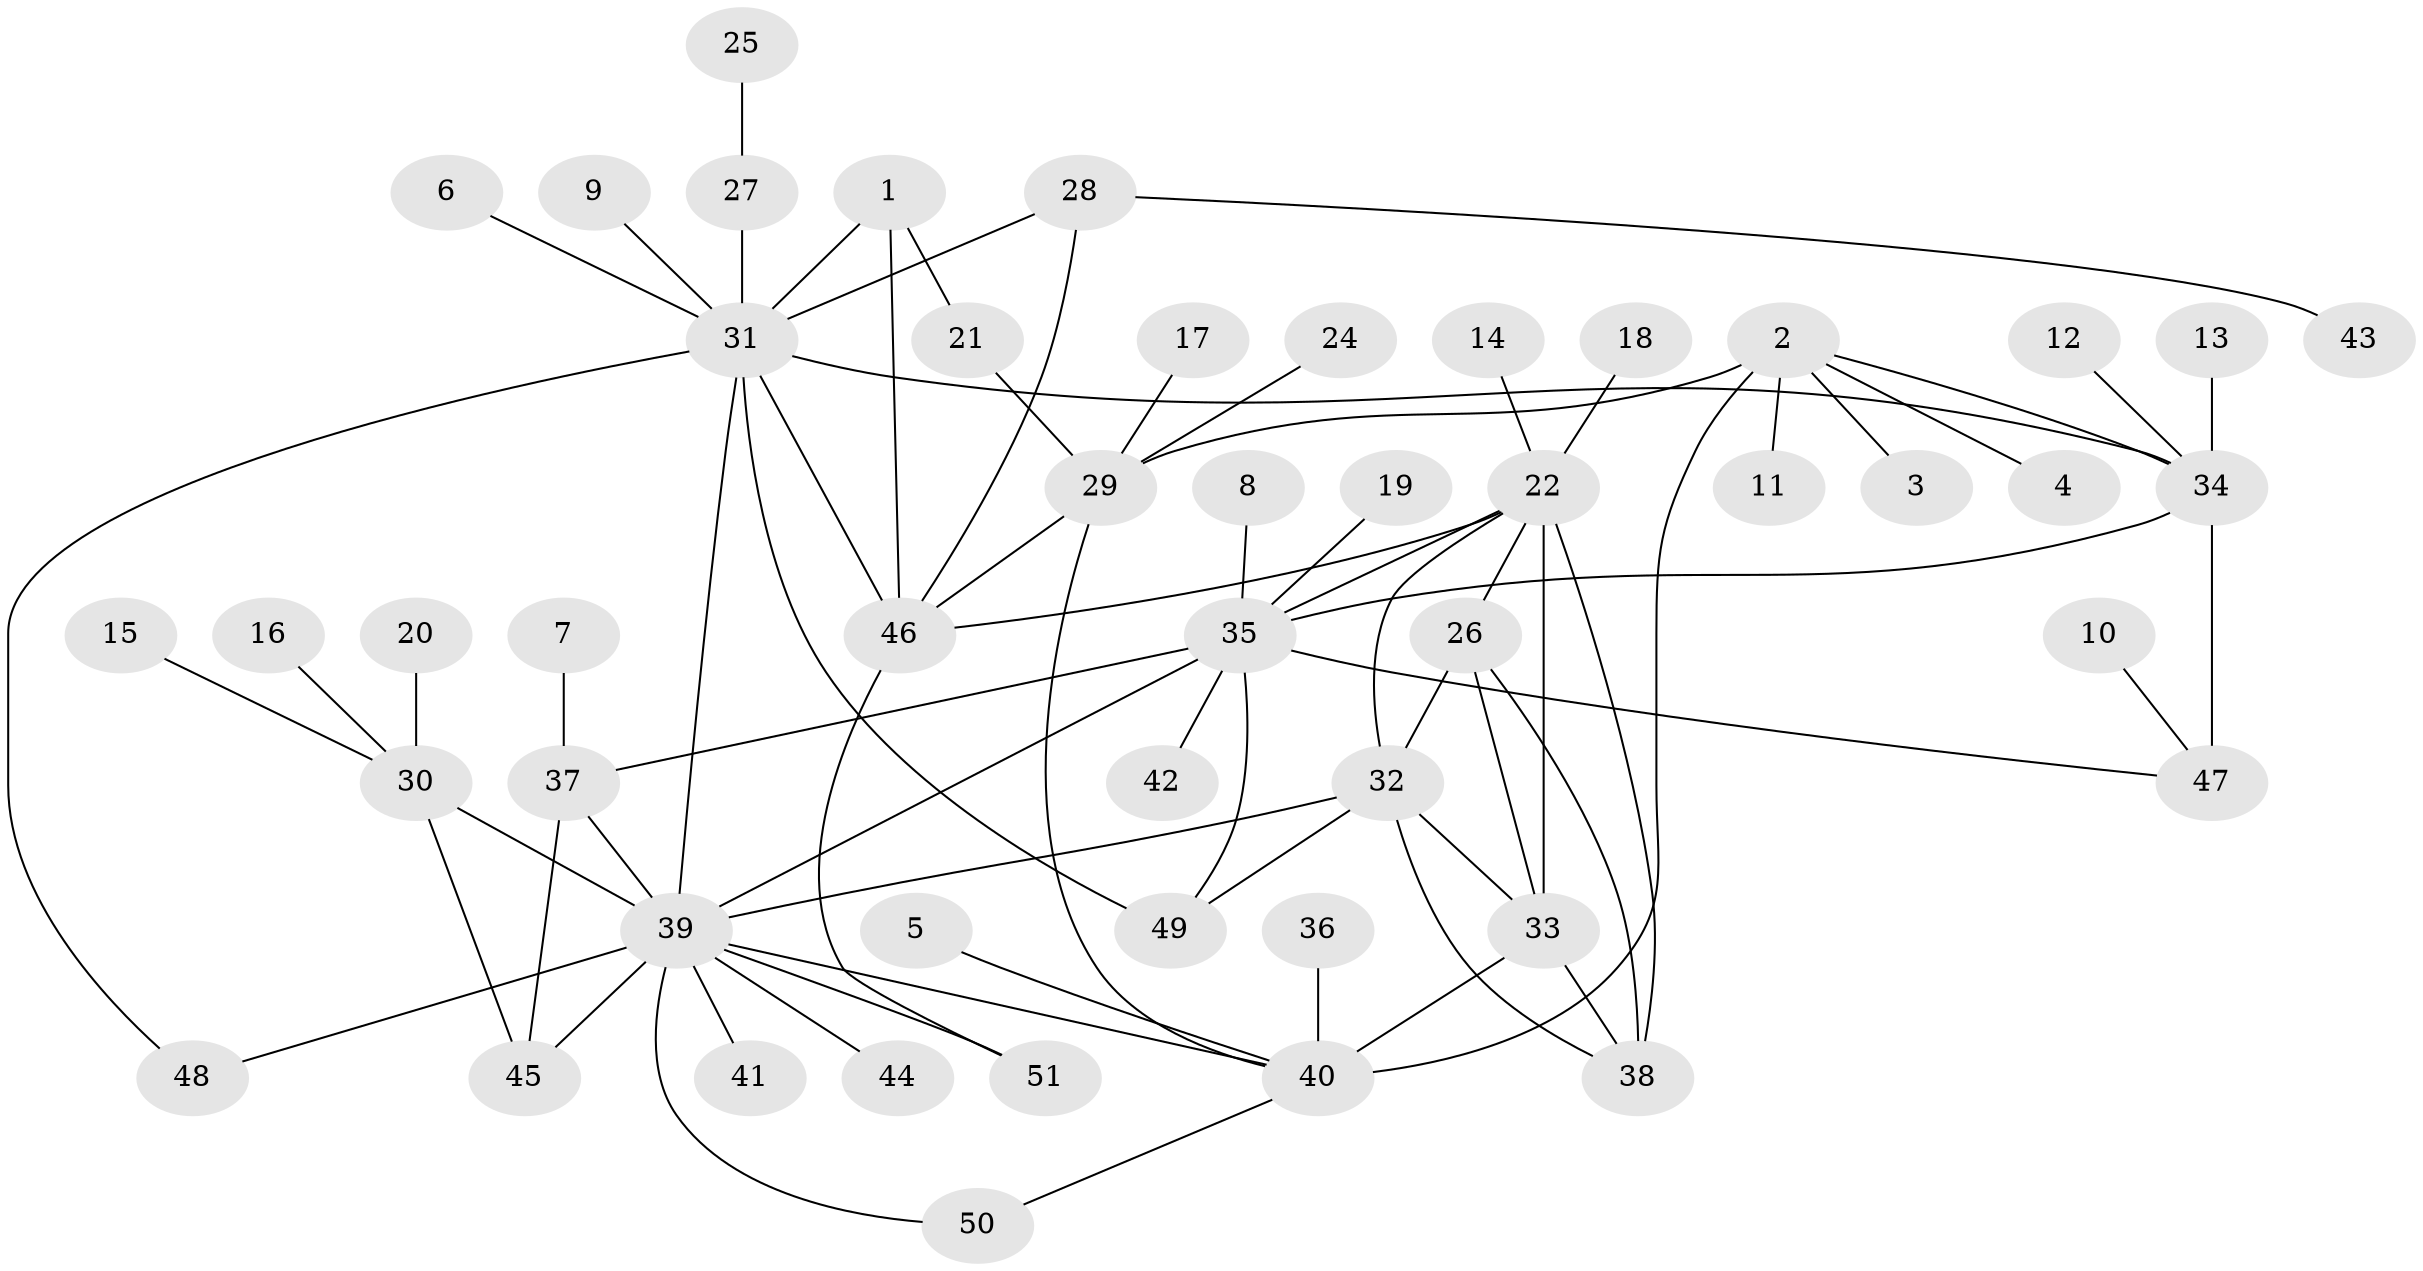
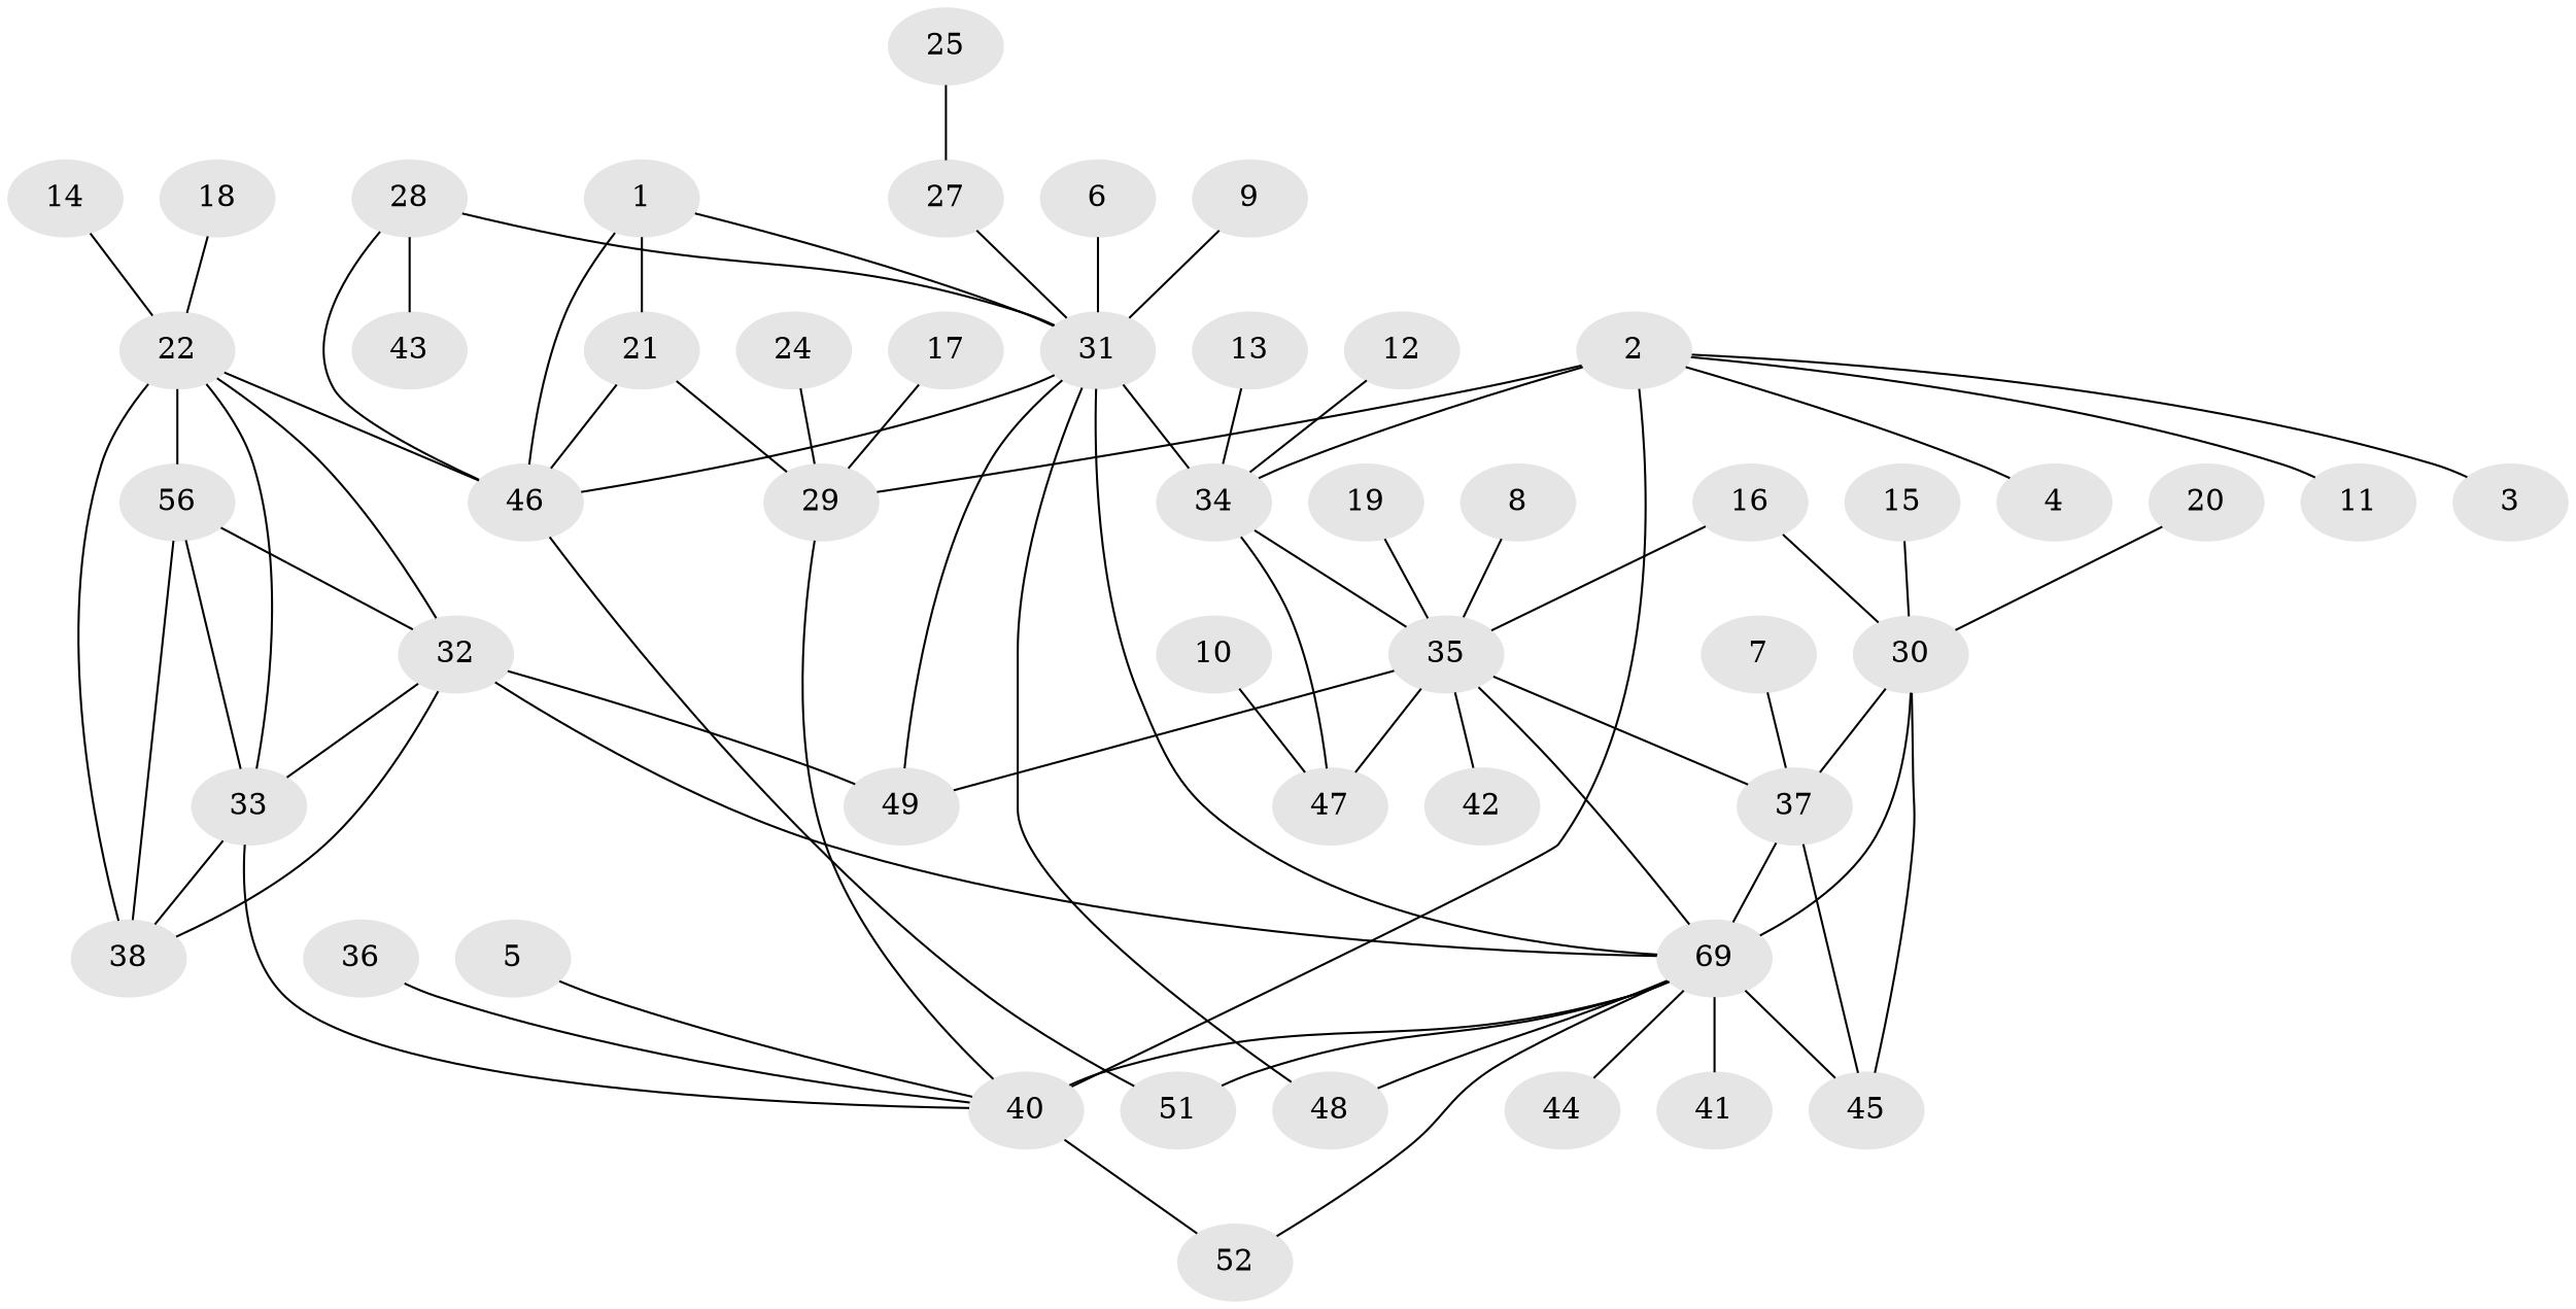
  graph {
    node [color=gray90 style=filled]
    edge [weight=1.0]
    1
    31
    46
    21
    28
    43
    34
-   39
+   39 [label=69]
    48
    49
    51
    2
    3
    4
    11
    29
    40
    35
    47
-   50
+   50 [label=52]
    5
    6
    7
    37
    45
    8
    42
    9
    10
    12
    13
    14
    22
-   26
+   26 [label=56]
    32
    33
    38
    15
    30
    16
    17
    18
    19
    20
    24
    25
    27
    41
    44
    36
    1 -- 31 [weight=2.0]
    1 -- 46 [weight=2.0]
    1 -- 21 [weight=2.0]
    31 -- 46
    31 -- 34
    31 -- 39 [weight=2.0]
    31 -- 48
    31 -- 49
    46 -- 51
    21 -- 29
    28 -- 31
    28 -- 46
    28 -- 43
    34 -- 35 [weight=2.0]
    34 -- 47 [weight=4.0]
    39 -- 48
    39 -- 51
    39 -- 40
    39 -- 50
    39 -- 45 [weight=2.0]
    39 -- 41
    39 -- 44
    2 -- 34
    2 -- 3
    2 -- 4
    2 -- 11
    2 -- 29 [weight=3.0]
    2 -- 40 [weight=3.0]
-   29 -- 46
+   21 -- 46
    29 -- 40
    40 -- 50
    35 -- 39
    35 -- 49
    35 -- 47 [weight=2.0]
    35 -- 37
    35 -- 42
    5 -- 40
    6 -- 31
    7 -- 37
    37 -- 39 [weight=2.0]
    37 -- 45
    8 -- 35
    9 -- 31
    10 -- 47
    12 -- 34
    13 -- 34
    14 -- 22
    22 -- 46
-   22 -- 35
+   16 -- 35
    22 -- 26
    22 -- 32
    22 -- 33
    22 -- 38
    26 -- 32
    26 -- 33
    26 -- 38
    32 -- 39 [weight=2.0]
    32 -- 49 [weight=2.0]
    32 -- 33
    32 -- 38
    33 -- 40
    33 -- 38
    15 -- 30
    30 -- 39 [weight=2.0]
+   30 -- 37
    30 -- 45
    16 -- 30
    17 -- 29
    18 -- 22
    19 -- 35
    20 -- 30
    24 -- 29
    25 -- 27
    27 -- 31
    36 -- 40
  }
